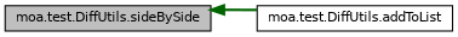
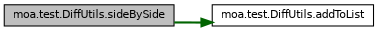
  digraph {
    rankdir=LR
    node [color=black fontname=Helvetica fontsize=10 shape=record style=filled]
    n1 [fillcolor=grey75 fontcolor=black height=0.2 label="moa.test.DiffUtils.sideBySide" width=0.4]
    n2 [fillcolor=white height=0.2 label="moa.test.DiffUtils.addToList" width=0.4]
-   n2 -> n1 [color=darkgreen fontname=Helvetica fontsize=10 labelfontname=Helvetica labelfontsize=10 style=bold]
+   n1 -> n2 [color=darkgreen fontname=Helvetica fontsize=10 labelfontname=Helvetica labelfontsize=10 style=bold]
  }
